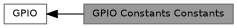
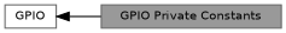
  digraph {
    rankdir=LR
    node [fontname=Helvetica fontsize=10 shape=box style=filled]
    n1 [color=grey40 fillcolor=white height=0.2 label=GPIO width=0.4]
-   n2 [color=gray40 fillcolor=grey60 fontcolor=black height=0.2 label="GPIO Constants Constants" width=0.4]
+   n2 [color=gray40 fillcolor=grey60 fontcolor=black height=0.2 label="GPIO Private Constants" width=0.4]
    n1 -> n2 [dir=back fontname=Helvetica fontsize=10 labelfontname=Helvetica labelfontsize=10 shape=plaintext style=solid]
  }
